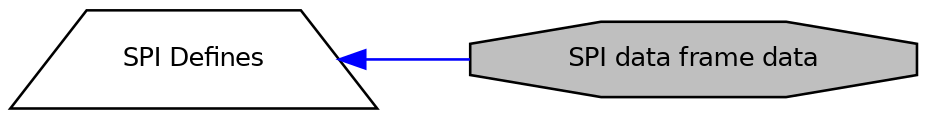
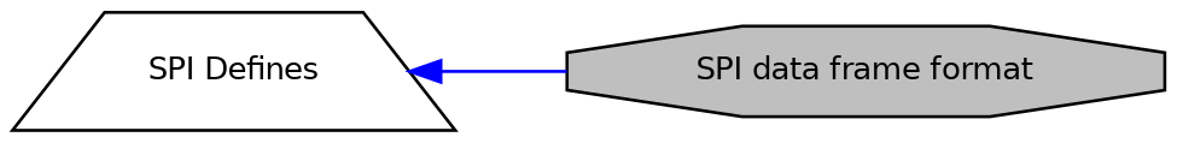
  digraph {
    rankdir=LR
    node [color=black fontname=Helvetica fontsize=10 style=filled]
-   n1 [fillcolor=grey75 fontcolor=black height=0.2 label="SPI data frame data" shape=octagon width=0.4]
+   n1 [fillcolor=grey75 fontcolor=black height=0.2 label="SPI data frame format" shape=octagon width=0.4]
    n2 [fillcolor=white height=0.2 label="SPI Defines" shape=trapezium width=0.4]
    n2 -> n1 [dir=back fontname=Helvetica fontsize=10 labelfontname=Helvetica labelfontsize=10 shape=plaintext style=solid color=blue]
  }
